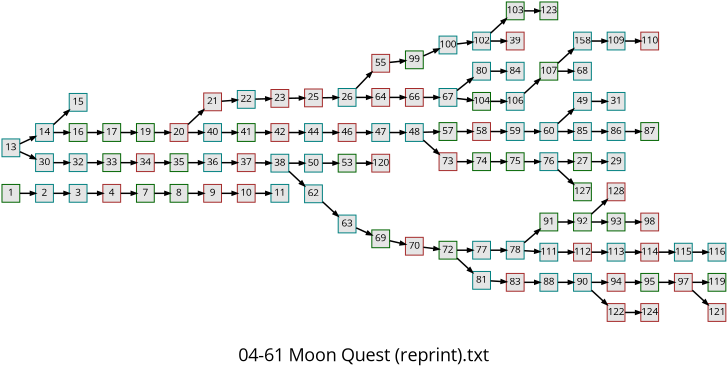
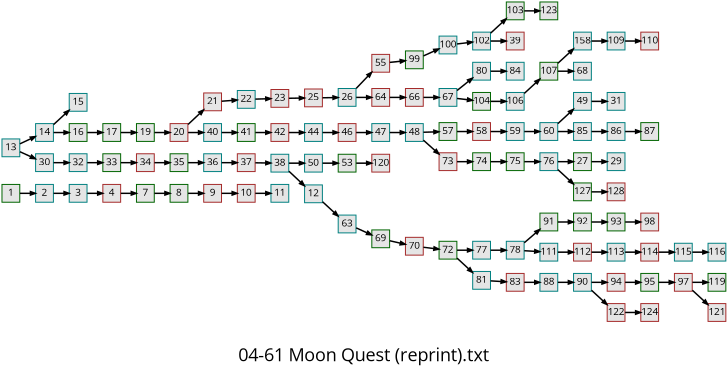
  digraph {
    fontname="Open Sans"
    fontsize=36
    label="04-61 Moon Quest (reprint).txt"
    nodesep=0.35
    ordering=out
    rankdir=LR
    ranksep=0.45
    node [color=teal fillcolor=grey90 fixedsize=true fontname="Open Sans" fontsize=20 labelfloat=true margin="0,0" penwidth=2 regular=true shape=rect style=filled]
    edge [fontname="Open Sans" fontsize=12 labelfloat=true penwidth=3]
    1 [color=darkgreen]
    2
    3
    4 [color=brown]
    7 [color=darkgreen]
    8 [color=darkgreen]
    9 [color=brown]
    10 [color=brown]
    11
    13
    14
    30
    15
    16 [color=darkgreen]
    32
    17 [color=darkgreen]
    33 [color=darkgreen]
    19 [color=darkgreen]
    20 [color=brown]
    21 [color=brown]
    40
    22
    41 [color=darkgreen]
    23 [color=brown]
    42 [color=brown]
    25 [color=brown]
    26
    55 [color=brown]
    64 [color=brown]
    99 [color=darkgreen]
    66 [color=brown]
    100
    67
    27 [color=darkgreen]
    29
    34 [color=brown]
    35 [color=darkgreen]
    36
    37 [color=brown]
    38
    50
-   62
+   62 [label=12]
    53 [color=darkgreen]
    63
    120 [color=brown]
    69 [color=darkgreen]
    44
    46 [color=brown]
    47
    48
    57 [color=darkgreen]
    73 [color=brown]
    58 [color=brown]
    74 [color=darkgreen]
    59
    75 [color=darkgreen]
    n57 [label=31]
    49
    102
    60
    85
    86
    87 [color=darkgreen]
    70 [color=brown]
    72 [color=darkgreen]
    80
    104 [color=darkgreen]
    84
    106
    107 [color=darkgreen]
    77
    81
    78
    83 [color=brown]
    91 [color=darkgreen]
    111
    88
    76
    127 [color=darkgreen]
    128 [color=brown]
    92 [color=darkgreen]
    112 [color=brown]
    93 [color=darkgreen]
    113
    90
    94 [color=brown]
    122 [color=brown]
    95 [color=darkgreen]
    124 [color=brown]
    97 [color=brown]
    98 [color=brown]
    119 [color=darkgreen]
    121 [color=brown]
    103 [color=darkgreen]
    39 [color=brown]
    123 [color=darkgreen]
    n97 [label=158]
    68
    109
    110 [color=brown]
    114 [color=brown]
    115
    116
    1 -> 2
    2 -> 3
    3 -> 4
    4 -> 7
    7 -> 8
    8 -> 9
    9 -> 10
    10 -> 11
    13 -> 14
    13 -> 30
    14 -> 15
    14 -> 16
    30 -> 32
    16 -> 17
    32 -> 33
    17 -> 19
    33 -> 34
    19 -> 20
    20 -> 21
    20 -> 40
    21 -> 22
    40 -> 41
    22 -> 23
    41 -> 42
    23 -> 25
    42 -> 44
    25 -> 26
    26 -> 55
    26 -> 64
    55 -> 99
    64 -> 66
    99 -> 100
    66 -> 67
    100 -> 102
    67 -> 80
    67 -> 104
    27 -> 29
    34 -> 35
    35 -> 36
    36 -> 37
    37 -> 38
    38 -> 50
    38 -> 62
    50 -> 53
    62 -> 63
    53 -> 120
    63 -> 69
    69 -> 70
    44 -> 46
    46 -> 47
    47 -> 48
    48 -> 57
    48 -> 73
    57 -> 58
    73 -> 74
    58 -> 59
    74 -> 75
    59 -> 60
    75 -> 76
    49 -> n57
    102 -> 103
    102 -> 39
    60 -> 49
    60 -> 85
    85 -> 86
    86 -> 87
    70 -> 72
    72 -> 77
    72 -> 81
    80 -> 84
    104 -> 106
    106 -> 107
    107 -> n97
    107 -> 68
    77 -> 78
    81 -> 83
    78 -> 91
    78 -> 111
    83 -> 88
    91 -> 92
    111 -> 112
    88 -> 90
    76 -> 27
    76 -> 127
-   92 -> 128
+   127 -> 128
    92 -> 93
    112 -> 113
    93 -> 98
    113 -> 114
    90 -> 94
    90 -> 122
    94 -> 95
    122 -> 124
    95 -> 97
    97 -> 119
    97 -> 121
    103 -> 123
    n97 -> 109
    109 -> 110
    114 -> 115
    115 -> 116
  }
